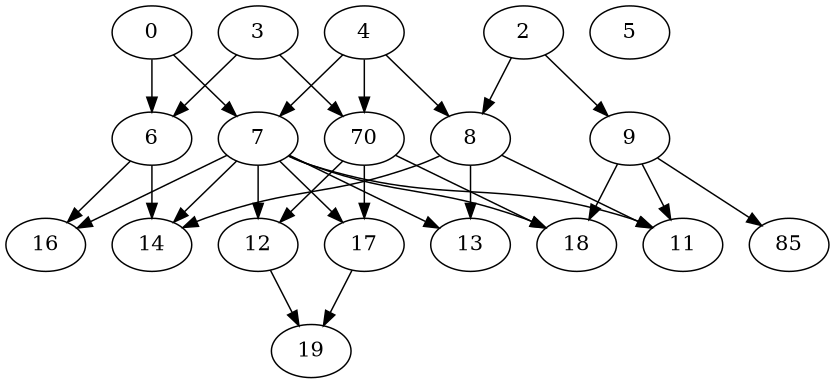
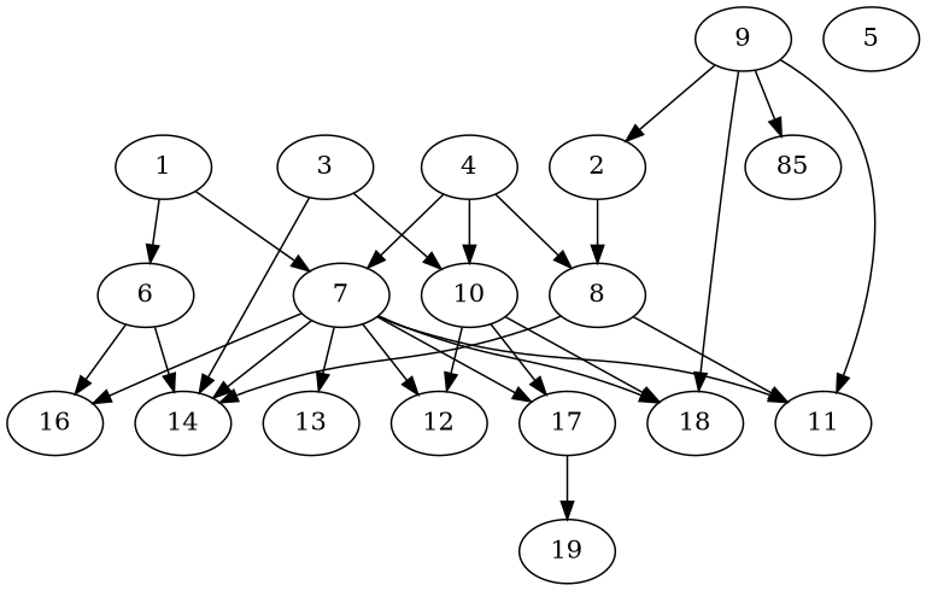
  digraph {
    node [alpha=0.13]
-   1 [alpha=0.11 expect_size=6434816 label=0]
+   1 [alpha=0.11 expect_size=6434816]
    6 [alpha=0.08 expect_size=23561216]
    7 [alpha=0.16 expect_size=39367680]
    14 [alpha=0.07 expect_size=33071104]
    16 [alpha=0.18 expect_size=43941888]
-   10 [alpha=0.09 expect_size=20975616 label=70]
+   10 [alpha=0.09 expect_size=20975616]
    12 [alpha=0.12 expect_size=36468736]
    17 [alpha=0.06 expect_size=16307200]
    18 [alpha=0.11 expect_size=7753728]
    19 [expect_size=20251648]
    2 [alpha=0.06 expect_size=10208256]
    8 [alpha=0.05 expect_size=38825984]
    9 [alpha=0.19 expect_size=9312256]
    11 [alpha=0.09 expect_size=10219520]
    13 [alpha=0.00 expect_size=49494016]
    n16 [expect_size=32724992 label=85]
    3 [expect_size=14431232]
    4 [alpha=0.20 expect_size=47398912]
    5 [alpha=0.05 expect_size=36131840]
    1 -> 6
    1 -> 7
    6 -> 14
    6 -> 16
    7 -> 14
    7 -> 16
    7 -> 12
    7 -> 17
    7 -> 18
    7 -> 11
    7 -> 13
    10 -> 12
    10 -> 17
    10 -> 18
-   12 -> 19
    17 -> 19
    2 -> 8
-   2 -> 9
+   9 -> 2
    8 -> 14
    8 -> 11
-   8 -> 13
    9 -> 18
    9 -> 11
    9 -> n16
-   3 -> 6
+   3 -> 14
    3 -> 10
    4 -> 7
    4 -> 10
    4 -> 8
  }
